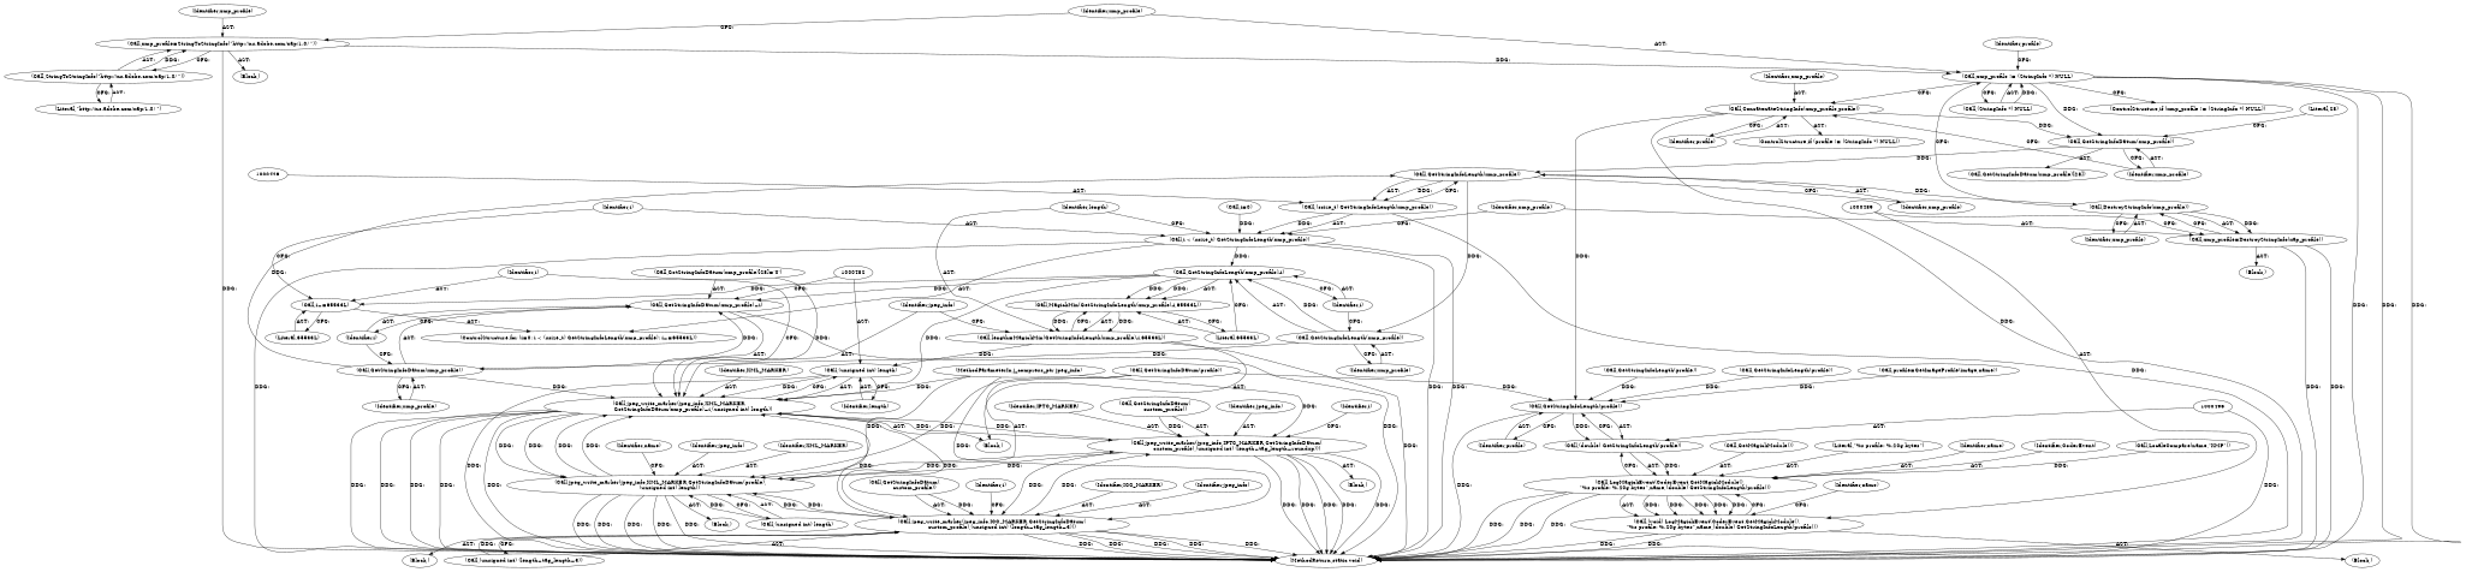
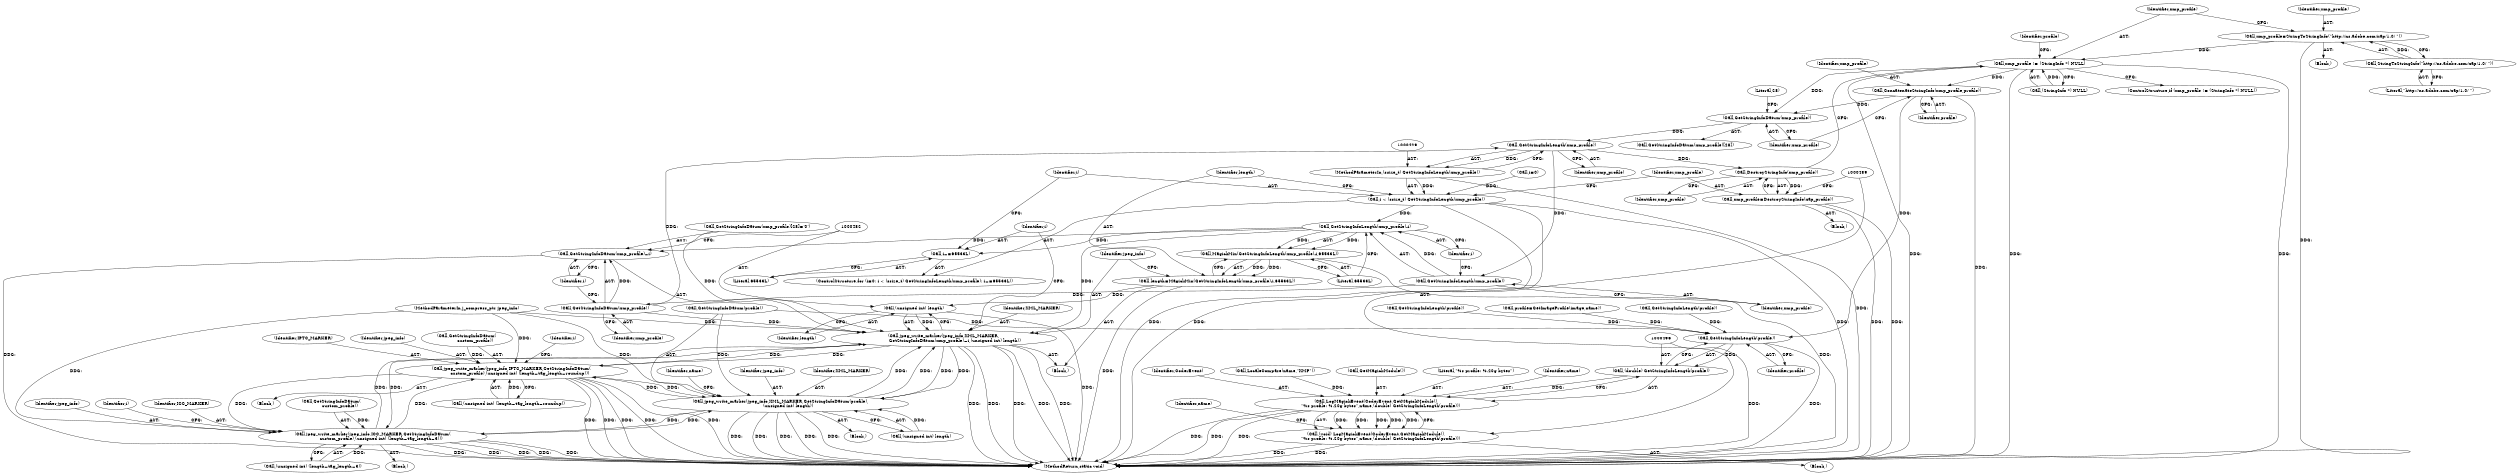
  digraph {
    n1 [label="(Call,xmp_profile=StringToStringInfo(\"http://ns.adobe.com/xap/1.0/ \"))"]
    n2 [label="(Call,StringToStringInfo(\"http://ns.adobe.com/xap/1.0/ \"))"]
    n3 [label="(Call,xmp_profile != (StringInfo *) NULL)"]
    n4 [label="(Block,)"]
    n5 [label="(MethodReturn,static void)"]
    n6 [label="(Literal,\"http://ns.adobe.com/xap/1.0/ \")"]
    n7 [label="(Call,ConcatenateStringInfo(xmp_profile,profile))"]
    n8 [label="(Call,GetStringInfoDatum(xmp_profile))"]
    n9 [label="(Call,(StringInfo *) NULL)"]
    n10 [label="(ControlStructure,if (xmp_profile != (StringInfo *) NULL))"]
    n11 [label="(Call,GetStringInfoLength(profile))"]
-   n12 [label="(ControlStructure,if (profile != (StringInfo *) NULL))"]
    n13 [label="(Identifier,profile)"]
    n14 [label="(Call,GetStringInfoLength(xmp_profile))"]
    n15 [label="(Call,GetStringInfoDatum(xmp_profile)[28])"]
    n16 [label="(Identifier,xmp_profile)"]
    n17 [label="(Call,(double) GetStringInfoLength(profile))"]
    n18 [label="(Identifier,profile)"]
-   n19 [label="(Call,(ssize_t) GetStringInfoLength(xmp_profile))"]
+   n19 [label="(MethodParameterIn,(ssize_t) GetStringInfoLength(xmp_profile))"]
    n20 [label="(Call,GetStringInfoLength(xmp_profile))"]
    n21 [label="(Call,DestroyStringInfo(xmp_profile))"]
    n22 [label="(Identifier,xmp_profile)"]
    n23 [label="(Call,i < (ssize_t) GetStringInfoLength(xmp_profile))"]
    n24 [label="(Call,GetStringInfoLength(xmp_profile)-i)"]
    n25 [label="(Call,GetStringInfoDatum(xmp_profile))"]
    n26 [label="(Identifier,xmp_profile)"]
    n27 [label="(Call,xmp_profile=DestroyStringInfo(xap_profile))"]
    n28 [label="(Identifier,xmp_profile)"]
    n29 [label="(ControlStructure,for (i=0; i < (ssize_t) GetStringInfoLength(xmp_profile); i+=65533L))"]
    n30 [label="(Call,i+=65533L)"]
    n31 [label="(Call,MagickMin(GetStringInfoLength(xmp_profile)-i,65533L))"]
    n32 [label="(Call,jpeg_write_marker(jpeg_info,XML_MARKER,\n                GetStringInfoDatum(xmp_profile)+i,(unsigned int) length))"]
    n33 [label="(Call,GetStringInfoDatum(xmp_profile)+i)"]
    n34 [label="(Identifier,i)"]
    n35 [label="(Literal,65533L)"]
    n36 [label="(Call,length=MagickMin(GetStringInfoLength(xmp_profile)-i,65533L))"]
    n37 [label="(Literal,65533L)"]
    n38 [label="(Call,(unsigned int) length)"]
    n39 [label="(Block,)"]
    n40 [label="(Call,jpeg_write_marker(jpeg_info,XML_MARKER,GetStringInfoDatum(profile),\n           (unsigned int) length))"]
    n41 [label="(Call,jpeg_write_marker(jpeg_info,ICC_MARKER,GetStringInfoDatum(\n            custom_profile),(unsigned int) (length+tag_length+3)))"]
    n42 [label="(Call,jpeg_write_marker(jpeg_info,IPTC_MARKER,GetStringInfoDatum(\n            custom_profile),(unsigned int) (length+tag_length+roundup)))"]
    n43 [label="(Identifier,i)"]
    n44 [label="(Identifier,length)"]
    n45 [label="(Block,)"]
    n46 [label="(Call,(unsigned int) length)"]
    n47 [label="(Call,(unsigned int) (length+tag_length+3))"]
    n48 [label="(Block,)"]
+   n49 [label="(Call,(unsigned int) (length+tag_length+roundup))"]
    n50 [label="(Block,)"]
    n51 [label="(Identifier,xmp_profile)"]
    n52 [label="(Block,)"]
    n53 [label="(Call,LogMagickEvent(CoderEvent,GetMagickModule(),\n      \"%s profile: %.20g bytes\",name,(double) GetStringInfoLength(profile)))"]
    n54 [label="(Call,(void) LogMagickEvent(CoderEvent,GetMagickModule(),\n      \"%s profile: %.20g bytes\",name,(double) GetStringInfoLength(profile)))"]
    n55 [label="(Block,)"]
    n56 [label="(Identifier,profile)"]
    n57 [label="(Identifier,name)"]
    n58 [label="(Identifier,name)"]
    n59 [label="(Identifier,jpeg_info)"]
    n60 [label="(Call,GetStringInfoLength(profile))"]
    n61 [label="(Call,LocaleCompare(name,\"XMP\"))"]
    n62 [label="(Identifier,i)"]
    n63 [label="(MethodParameterIn,j_compress_ptr jpeg_info)"]
    n64 [label="(Identifier,XML_MARKER)"]
    n65 [label="(Identifier,ICC_MARKER)"]
    n66 [label="(Identifier,IPTC_MARKER)"]
    n67 [label="(Identifier,XML_MARKER)"]
    n68 [label="(Identifier,i)"]
    n69 [label="(Call,GetStringInfoDatum(\n            custom_profile))"]
    n70 [label="(Identifier,xmp_profile)"]
    n71 [label="(Identifier,jpeg_info)"]
    n72 [label="(Identifier,jpeg_info)"]
    n73 [label="(Identifier,length)"]
    n74 [label="(Call,GetMagickModule())"]
    n75 [label="(Call,GetStringInfoLength(profile))"]
    n76 [label="(Literal,\"%s profile: %.20g bytes\")"]
    n77 [label="(Call,GetStringInfoDatum(xmp_profile)[28]='\0')"]
    n78 [label="(Call,profile=GetImageProfile(image,name))"]
    n79 [label="(Identifier,i)"]
    n80 [label="(Call,GetStringInfoDatum(\n            custom_profile))"]
    n81 [label="(Identifier,name)"]
    n82 [label="(Identifier,i)"]
    n83 [label="(Call,GetStringInfoDatum(profile))"]
    n84 [label="(Identifier,CoderEvent)"]
    n85 [label="(Literal,28)"]
    n86 [label="(Call,i=0)"]
    n87 [label="(Identifier,xmp_profile)"]
    n88 [label="(Identifier,xmp_profile)"]
    n89 [label="(Identifier,xmp_profile)"]
    n90 [label="(Identifier,jpeg_info)"]
    1000489
    n92 [label=1000429]
    1000482
    1000496
    n1 -> n2 [label="CFG: "]
    n1 -> n3 [label="DDG: "]
    n1 -> n4 [label="AST: "]
    n1 -> n5 [label="DDG: "]
    n2 -> n1 [label="AST: "]
    n2 -> n1 [label="DDG: "]
    n2 -> n6 [label="CFG: "]
    n3 -> n5 [label="DDG: "]
    n3 -> n5 [label="DDG: "]
    n3 -> n5 [label="DDG: "]
-   n3 -> n7 [label="CFG: "]
+   n3 -> n7 [label="DDG: "]
    n3 -> n8 [label="DDG: "]
    n3 -> n9 [label="CFG: "]
    n3 -> n10 [label="CFG: "]
    n6 -> n2 [label="AST: "]
    n7 -> n5 [label="DDG: "]
    n7 -> n8 [label="DDG: "]
    n7 -> n11 [label="DDG: "]
-   n7 -> n12 [label="AST: "]
    n7 -> n13 [label="CFG: "]
    n8 -> n14 [label="DDG: "]
    n8 -> n15 [label="AST: "]
    n8 -> n16 [label="CFG: "]
    n9 -> n3 [label="AST: "]
    n9 -> n3 [label="DDG: "]
    n11 -> n5 [label="DDG: "]
    n11 -> n17 [label="AST: "]
    n11 -> n17 [label="DDG: "]
    n11 -> n18 [label="CFG: "]
    n13 -> n7 [label="AST: "]
    n14 -> n19 [label="AST: "]
    n14 -> n19 [label="DDG: "]
    n14 -> n20 [label="DDG: "]
    n14 -> n21 [label="DDG: "]
    n14 -> n22 [label="CFG: "]
    n16 -> n7 [label="CFG: "]
    n16 -> n8 [label="AST: "]
    n17 -> n11 [label="CFG: "]
    n17 -> n53 [label="AST: "]
    n17 -> n53 [label="DDG: "]
    n18 -> n11 [label="AST: "]
    n19 -> n5 [label="DDG: "]
    n19 -> n14 [label="CFG: "]
    n19 -> n23 [label="AST: "]
    n19 -> n23 [label="DDG: "]
    n20 -> n24 [label="AST: "]
    n20 -> n24 [label="DDG: "]
    n20 -> n25 [label="DDG: "]
    n20 -> n26 [label="CFG: "]
    n21 -> n3 [label="CFG: "]
    n21 -> n27 [label="AST: "]
    n21 -> n27 [label="DDG: "]
    n21 -> n28 [label="CFG: "]
    n22 -> n14 [label="AST: "]
    n23 -> n5 [label="DDG: "]
    n23 -> n5 [label="DDG: "]
    n23 -> n5 [label="DDG: "]
    n23 -> n24 [label="DDG: "]
    n23 -> n29 [label="AST: "]
    n24 -> n30 [label="DDG: "]
    n24 -> n31 [label="AST: "]
    n24 -> n31 [label="DDG: "]
    n24 -> n31 [label="DDG: "]
    n24 -> n32 [label="DDG: "]
    n24 -> n33 [label="DDG: "]
    n24 -> n34 [label="CFG: "]
    n25 -> n14 [label="DDG: "]
    n25 -> n32 [label="DDG: "]
    n25 -> n33 [label="AST: "]
    n25 -> n33 [label="DDG: "]
    n25 -> n51 [label="CFG: "]
    n26 -> n20 [label="AST: "]
    n27 -> n5 [label="DDG: "]
    n27 -> n5 [label="DDG: "]
    n27 -> n21 [label="CFG: "]
    n27 -> n52 [label="AST: "]
    n28 -> n21 [label="AST: "]
    n30 -> n29 [label="AST: "]
    n30 -> n35 [label="CFG: "]
+   n31 -> n5 [label="DDG: "]
    n31 -> n36 [label="AST: "]
    n31 -> n36 [label="DDG: "]
    n31 -> n36 [label="DDG: "]
    n31 -> n37 [label="CFG: "]
    n32 -> n5 [label="DDG: "]
    n32 -> n5 [label="DDG: "]
    n32 -> n5 [label="DDG: "]
    n32 -> n5 [label="DDG: "]
    n32 -> n5 [label="DDG: "]
    n32 -> n38 [label="CFG: "]
    n32 -> n39 [label="AST: "]
    n32 -> n40 [label="DDG: "]
    n32 -> n40 [label="DDG: "]
    n32 -> n41 [label="DDG: "]
    n32 -> n42 [label="DDG: "]
    n33 -> n5 [label="DDG: "]
    n33 -> n32 [label="AST: "]
    n33 -> n43 [label="CFG: "]
    n34 -> n20 [label="CFG: "]
    n34 -> n24 [label="AST: "]
    n35 -> n30 [label="AST: "]
    n36 -> n5 [label="DDG: "]
    n36 -> n31 [label="CFG: "]
    n36 -> n38 [label="DDG: "]
    n36 -> n39 [label="AST: "]
    n37 -> n24 [label="CFG: "]
    n37 -> n31 [label="AST: "]
    n38 -> n5 [label="DDG: "]
    n38 -> n32 [label="AST: "]
    n38 -> n32 [label="DDG: "]
    n38 -> n44 [label="CFG: "]
    n40 -> n5 [label="DDG: "]
    n40 -> n5 [label="DDG: "]
    n40 -> n5 [label="DDG: "]
    n40 -> n5 [label="DDG: "]
    n40 -> n5 [label="DDG: "]
    n40 -> n32 [label="DDG: "]
    n40 -> n32 [label="DDG: "]
    n40 -> n41 [label="DDG: "]
    n40 -> n42 [label="DDG: "]
    n40 -> n45 [label="AST: "]
    n40 -> n46 [label="CFG: "]
    n41 -> n5 [label="DDG: "]
    n41 -> n5 [label="DDG: "]
    n41 -> n5 [label="DDG: "]
    n41 -> n5 [label="DDG: "]
    n41 -> n5 [label="DDG: "]
    n41 -> n32 [label="DDG: "]
    n41 -> n40 [label="DDG: "]
    n41 -> n42 [label="DDG: "]
    n41 -> n47 [label="CFG: "]
    n41 -> n48 [label="AST: "]
    n42 -> n5 [label="DDG: "]
    n42 -> n5 [label="DDG: "]
    n42 -> n5 [label="DDG: "]
    n42 -> n5 [label="DDG: "]
    n42 -> n5 [label="DDG: "]
    n42 -> n32 [label="DDG: "]
    n42 -> n40 [label="DDG: "]
    n42 -> n41 [label="DDG: "]
+   n42 -> n49 [label="CFG: "]
    n42 -> n50 [label="AST: "]
    n43 -> n25 [label="CFG: "]
    n43 -> n33 [label="AST: "]
    n44 -> n38 [label="AST: "]
    n46 -> n40 [label="AST: "]
    n46 -> n40 [label="DDG: "]
    n47 -> n41 [label="AST: "]
    n47 -> n41 [label="DDG: "]
+   n49 -> n42 [label="AST: "]
+   n49 -> n42 [label="DDG: "]
    n51 -> n25 [label="AST: "]
    n53 -> n5 [label="DDG: "]
    n53 -> n5 [label="DDG: "]
    n53 -> n5 [label="DDG: "]
    n53 -> n17 [label="CFG: "]
    n53 -> n54 [label="AST: "]
    n53 -> n54 [label="DDG: "]
    n53 -> n54 [label="DDG: "]
    n53 -> n54 [label="DDG: "]
    n53 -> n54 [label="DDG: "]
    n53 -> n54 [label="DDG: "]
    n54 -> n5 [label="DDG: "]
    n54 -> n5 [label="DDG: "]
    n54 -> n53 [label="CFG: "]
    n54 -> n55 [label="AST: "]
    n56 -> n3 [label="CFG: "]
    n57 -> n40 [label="CFG: "]
    n58 -> n54 [label="CFG: "]
    n59 -> n40 [label="AST: "]
    n60 -> n11 [label="DDG: "]
    n61 -> n53 [label="DDG: "]
    n62 -> n42 [label="CFG: "]
    n63 -> n32 [label="DDG: "]
    n63 -> n40 [label="DDG: "]
    n63 -> n41 [label="DDG: "]
    n63 -> n42 [label="DDG: "]
    n64 -> n40 [label="AST: "]
    n65 -> n41 [label="AST: "]
    n66 -> n42 [label="AST: "]
    n67 -> n32 [label="AST: "]
    n68 -> n23 [label="AST: "]
    n68 -> n30 [label="CFG: "]
    n69 -> n42 [label="AST: "]
    n69 -> n42 [label="DDG: "]
    n70 -> n23 [label="CFG: "]
    n70 -> n27 [label="AST: "]
    n71 -> n41 [label="AST: "]
    n72 -> n32 [label="AST: "]
    n72 -> n36 [label="CFG: "]
    n73 -> n23 [label="CFG: "]
    n73 -> n36 [label="AST: "]
    n74 -> n53 [label="AST: "]
    n75 -> n11 [label="DDG: "]
    n76 -> n53 [label="AST: "]
    n77 -> n32 [label="DDG: "]
    n77 -> n33 [label="AST: "]
    n78 -> n11 [label="DDG: "]
    n79 -> n30 [label="AST: "]
    n79 -> n32 [label="CFG: "]
    n80 -> n41 [label="AST: "]
    n80 -> n41 [label="DDG: "]
    n81 -> n53 [label="AST: "]
    n82 -> n41 [label="CFG: "]
    n83 -> n11 [label="DDG: "]
    n83 -> n40 [label="AST: "]
    n83 -> n40 [label="DDG: "]
    n84 -> n53 [label="AST: "]
    n85 -> n8 [label="CFG: "]
    n86 -> n23 [label="DDG: "]
    n87 -> n7 [label="AST: "]
    n88 -> n1 [label="AST: "]
    n89 -> n1 [label="CFG: "]
    n89 -> n3 [label="AST: "]
    n90 -> n42 [label="AST: "]
    1000489 -> n27 [label="CFG: "]
    1000489 -> n54 [label="AST: "]
    n92 -> n19 [label="AST: "]
    1000482 -> n33 [label="CFG: "]
    1000482 -> n38 [label="AST: "]
    1000496 -> n5 [label="DDG: "]
    1000496 -> n17 [label="AST: "]
  }
